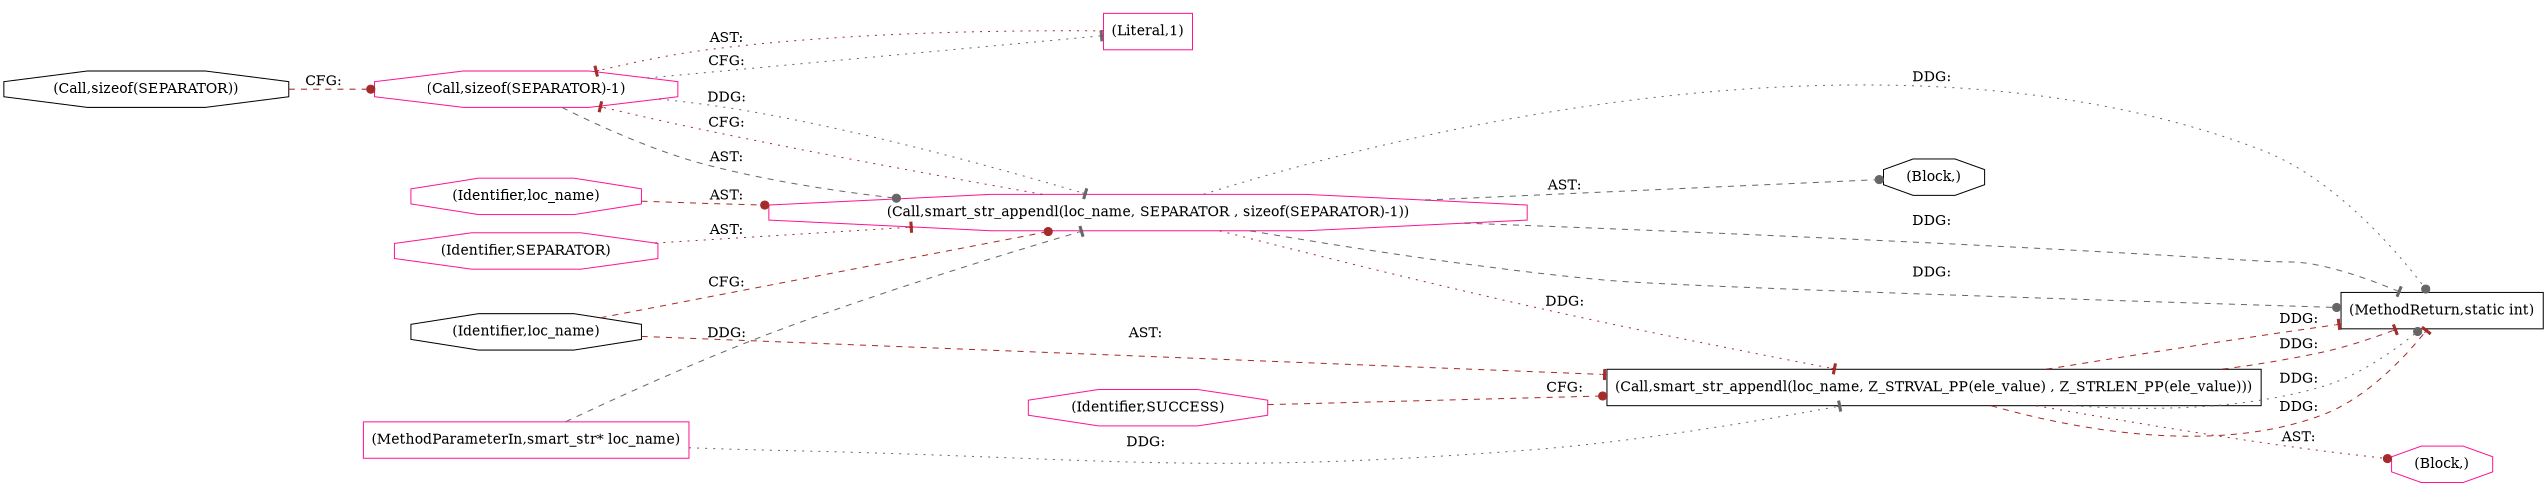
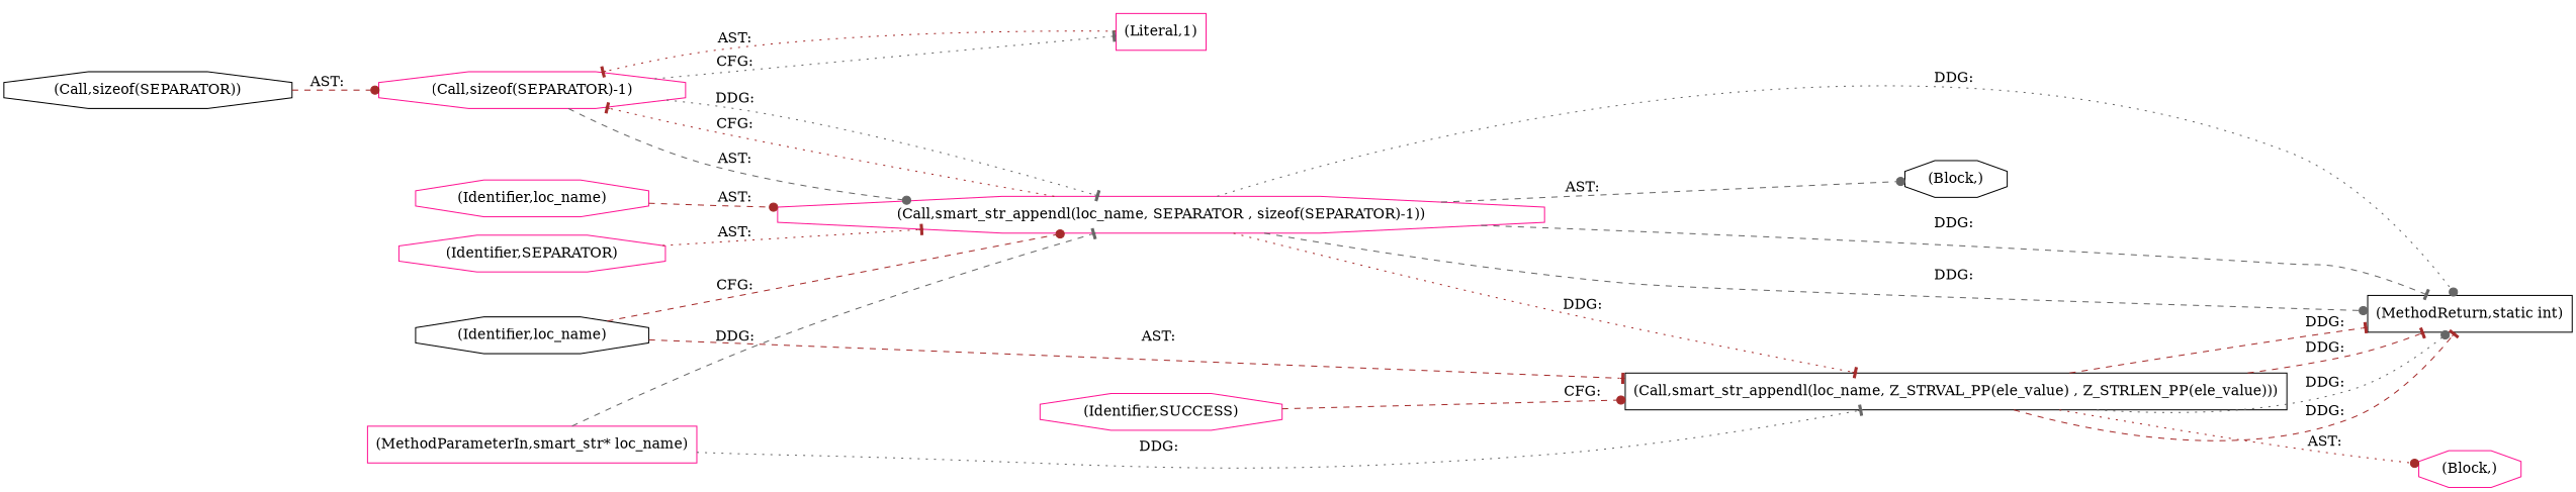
  digraph {
    rankdir=LR
    node [color=deeppink shape=octagon]
    edge [arrowhead=tee color=brown style=dashed]
    n1 [label="(Call,sizeof(SEPARATOR)-1)"]
    n2 [label="(Call,smart_str_appendl(loc_name, SEPARATOR , sizeof(SEPARATOR)-1))"]
    n3 [label="(Literal,1)" shape=box]
    n4 [color=black label="(Call,smart_str_appendl(loc_name, Z_STRVAL_PP(ele_value) , Z_STRLEN_PP(ele_value)))" shape=box]
    n5 [color=black label="(MethodReturn,static int)" shape=box]
    n6 [color=black label="(Block,)"]
    n7 [label="(Block,)"]
    n8 [label="(Identifier,loc_name)"]
    n9 [color=black label="(Identifier,loc_name)"]
    n10 [label="(MethodParameterIn,smart_str* loc_name)" shape=box]
    n11 [label="(Identifier,SEPARATOR)"]
    n12 [label="(Identifier,SUCCESS)"]
    n13 [color=black label="(Call,sizeof(SEPARATOR))"]
    n1 -> n2 [arrowhead=dot color=gray40 label="AST: "]
    n1 -> n2 [color=gray40 label="DDG: " style=dotted]
    n1 -> n3 [color=gray40 label="CFG: " style=dotted]
    n2 -> n1 [label="CFG: " style=dotted]
    n2 -> n4 [label="DDG: " style=dotted]
    n2 -> n5 [color=gray40 label="DDG: "]
    n2 -> n5 [arrowhead=dot color=gray40 label="DDG: "]
    n2 -> n5 [arrowhead=dot color=gray40 label="DDG: " style=dotted]
    n2 -> n6 [arrowhead=dot color=gray40 label="AST: "]
    n3 -> n1 [label="AST: " style=dotted]
    n4 -> n5 [arrowhead=dot color=gray40 label="DDG: " style=dotted]
    n4 -> n5 [label="DDG: "]
    n4 -> n5 [label="DDG: "]
    n4 -> n5 [label="DDG: "]
    n4 -> n7 [arrowhead=dot label="AST: " style=dotted]
    n8 -> n2 [arrowhead=dot label="AST: "]
    n9 -> n2 [arrowhead=dot label="CFG: "]
    n9 -> n4 [label="AST: "]
    n10 -> n2 [color=gray40 label="DDG: "]
    n10 -> n4 [color=gray40 label="DDG: " style=dotted]
    n11 -> n2 [label="AST: " style=dotted]
    n12 -> n4 [arrowhead=dot label="CFG: "]
-   n13 -> n1 [arrowhead=dot label="CFG: "]
+   n13 -> n1 [arrowhead=dot label="AST: "]
  }
